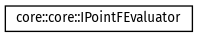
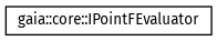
  digraph {
    rankdir=LR
    fontname="Fira Sans"
-   n1 [color=black fillcolor=white fontname="Fira Sans" fontsize=10 height=0.2 label="core::core::IPointFEvaluator" shape=record style=filled width=0.4]
+   n1 [color=black fillcolor=white fontname="Fira Sans" fontsize=10 height=0.2 label="gaia::core::IPointFEvaluator" shape=record style=filled width=0.4]
  }
